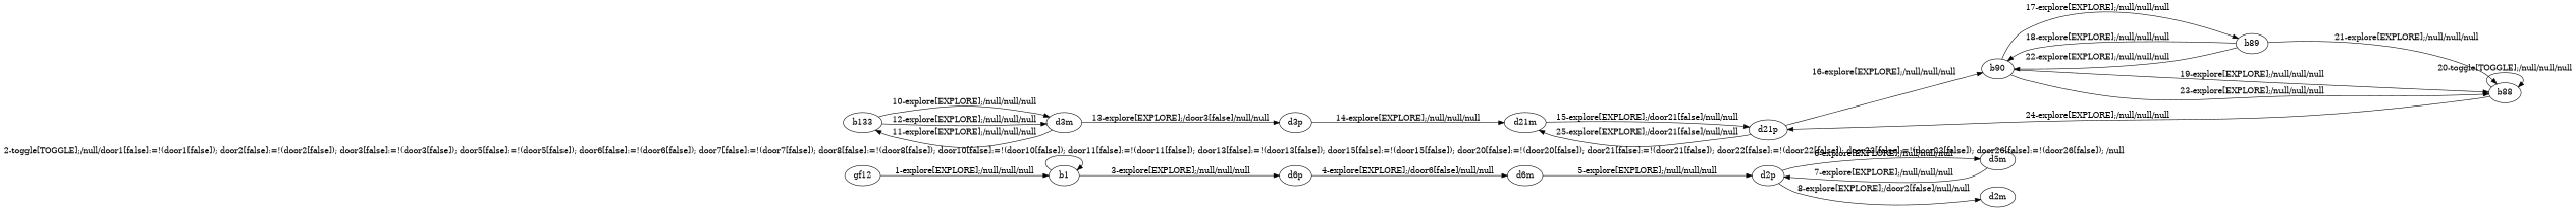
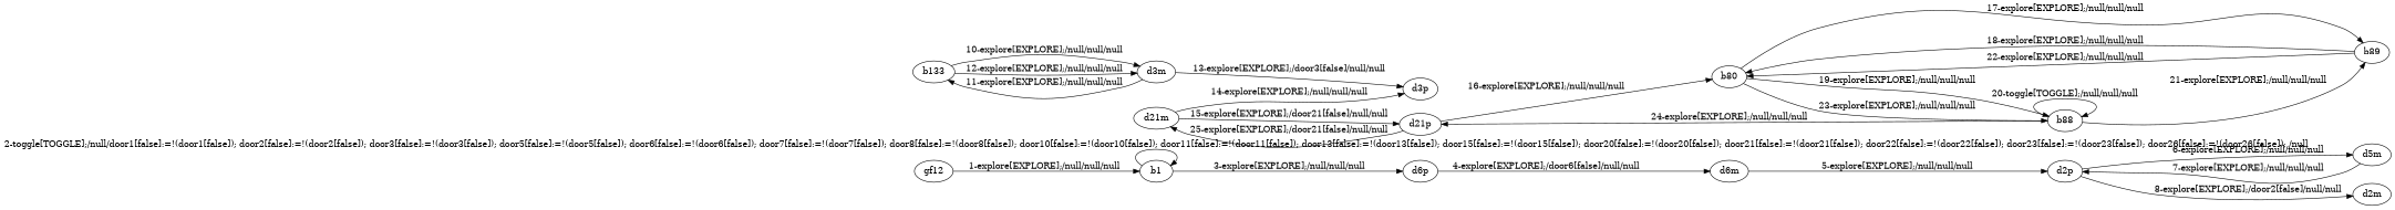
  digraph {
    rankdir=LR
    gf12
    b1
    d6p
    d6m
    d2p
    d5m
    d2m
    b133
    d3m
    d3p
    d21m
    d21p
-   b90
+   b90 [label=b80]
    b89
    b88
    gf12 -> b1 [label="1-explore[EXPLORE];/null/null/null"]
    b1 -> b1 [label="2-toggle[TOGGLE];/null/door1[false]:=!(door1[false]); door2[false]:=!(door2[false]); door3[false]:=!(door3[false]); door5[false]:=!(door5[false]); door6[false]:=!(door6[false]); door7[false]:=!(door7[false]); door8[false]:=!(door8[false]); door10[false]:=!(door10[false]); door11[false]:=!(door11[false]); door13[false]:=!(door13[false]); door15[false]:=!(door15[false]); door20[false]:=!(door20[false]); door21[false]:=!(door21[false]); door22[false]:=!(door22[false]); door23[false]:=!(door23[false]); door26[false]:=!(door26[false]); /null"]
    b1 -> d6p [label="3-explore[EXPLORE];/null/null/null"]
    d6p -> d6m [label="4-explore[EXPLORE];/door6[false]/null/null"]
    d6m -> d2p [label="5-explore[EXPLORE];/null/null/null"]
    d2p -> d5m [label="6-explore[EXPLORE];/null/null/null"]
    d2p -> d2m [label="8-explore[EXPLORE];/door2[false]/null/null"]
    d5m -> d2p [label="7-explore[EXPLORE];/null/null/null"]
    b133 -> d3m [label="10-explore[EXPLORE];/null/null/null"]
    b133 -> d3m [label="12-explore[EXPLORE];/null/null/null"]
    d3m -> b133 [label="11-explore[EXPLORE];/null/null/null"]
    d3m -> d3p [label="13-explore[EXPLORE];/door3[false]/null/null"]
-   d3p -> d21m [label="14-explore[EXPLORE];/null/null/null"]
+   d21m -> d3p [label="14-explore[EXPLORE];/null/null/null"]
    d21m -> d21p [label="15-explore[EXPLORE];/door21[false]/null/null"]
    d21p -> d21m [label="25-explore[EXPLORE];/door21[false]/null/null"]
    d21p -> b90 [label="16-explore[EXPLORE];/null/null/null"]
    b90 -> b89 [label="17-explore[EXPLORE];/null/null/null"]
    b90 -> b88 [label="19-explore[EXPLORE];/null/null/null"]
    b90 -> b88 [label="23-explore[EXPLORE];/null/null/null"]
    b89 -> b90 [label="18-explore[EXPLORE];/null/null/null"]
    b89 -> b90 [label="22-explore[EXPLORE];/null/null/null"]
    b88 -> d21p [label="24-explore[EXPLORE];/null/null/null"]
-   b89 -> b88 [label="21-explore[EXPLORE];/null/null/null"]
+   b88 -> b89 [label="21-explore[EXPLORE];/null/null/null"]
    b88 -> b88 [label="20-toggle[TOGGLE];/null/null/null"]
  }
